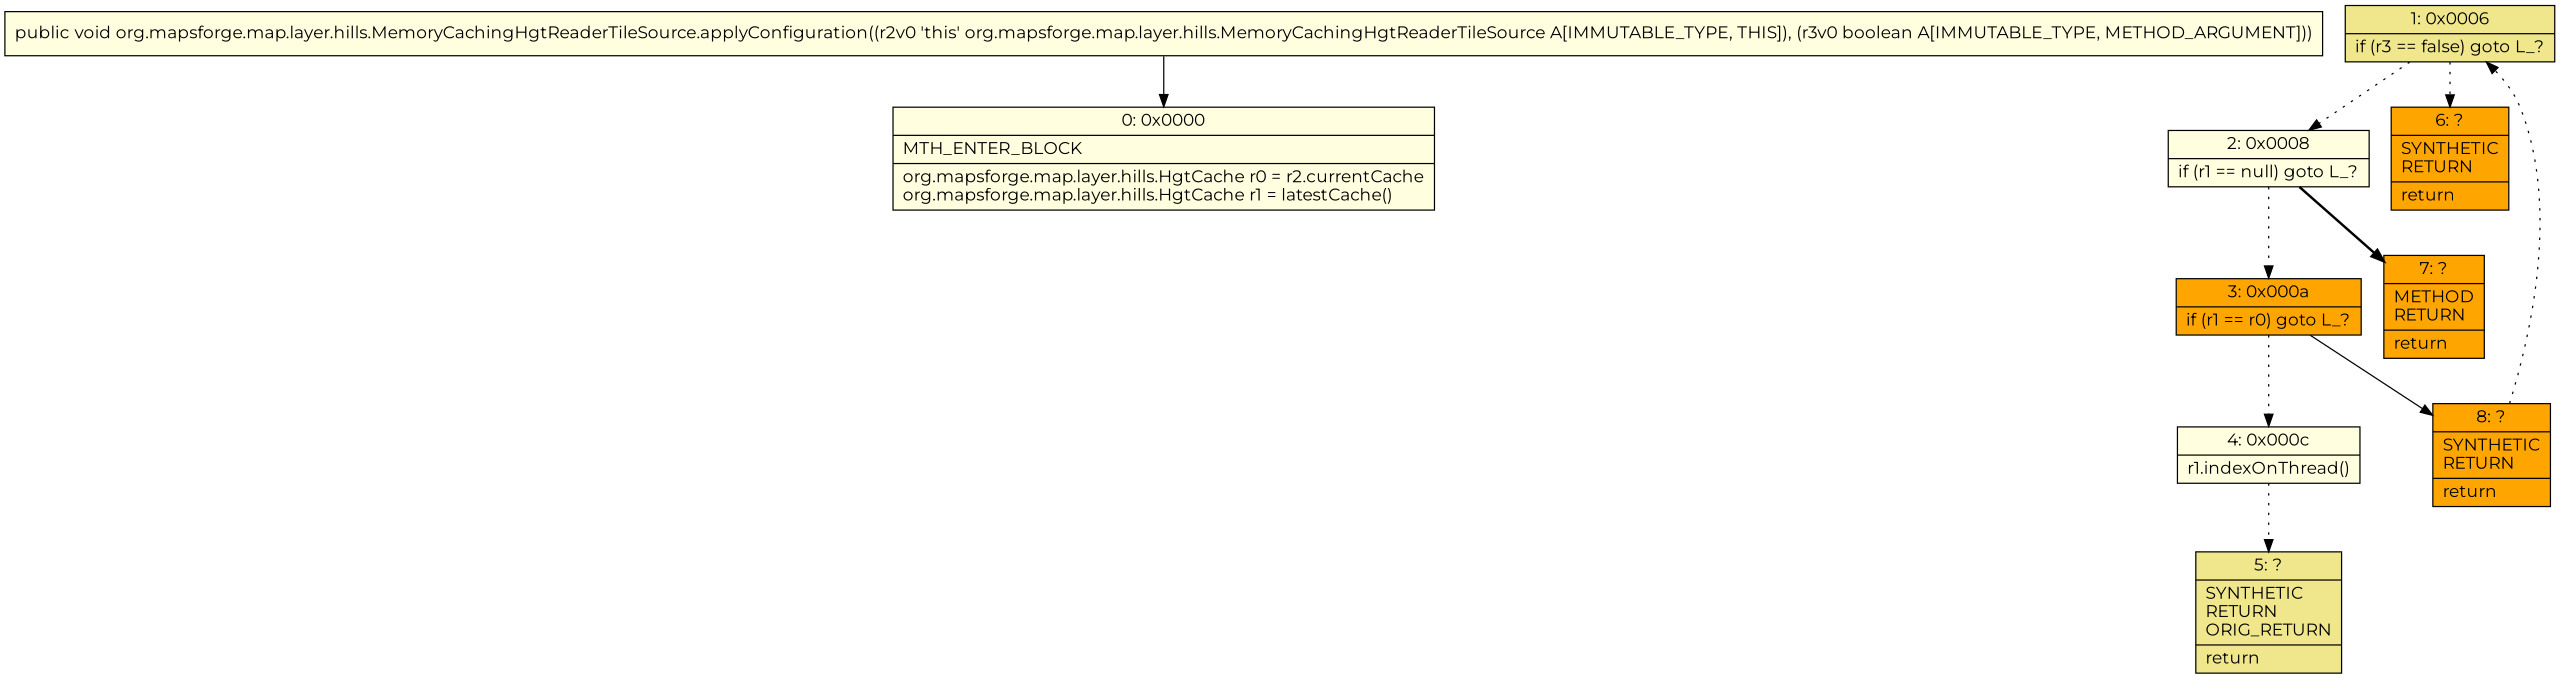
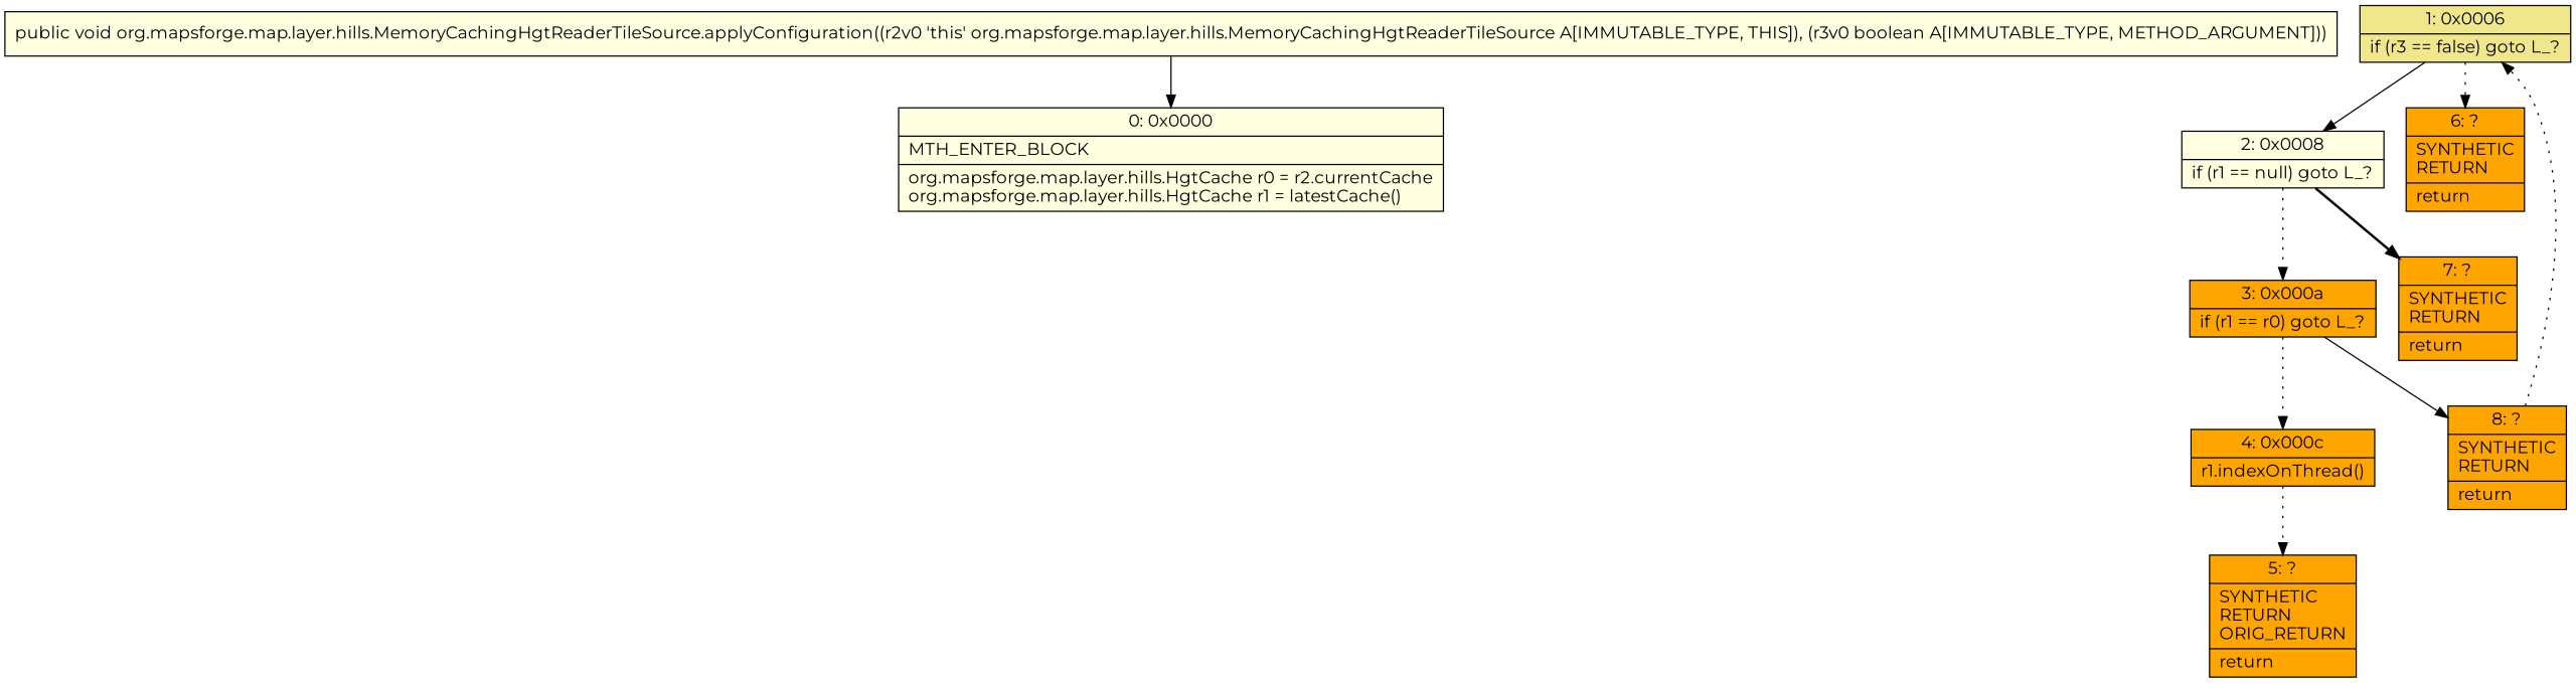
  digraph {
    fontname=Montserrat
    node [fillcolor=lightyellow fontname=Montserrat shape=record style=filled]
    edge [fontname=Montserrat style=dotted]
    n1 [label="{0\:\ 0x0000|MTH_ENTER_BLOCK\l|org.mapsforge.map.layer.hills.HgtCache r0 = r2.currentCache\lorg.mapsforge.map.layer.hills.HgtCache r1 = latestCache()\l}"]
    n2 [fillcolor=khaki label="{1\:\ 0x0006|if (r3 == false) goto L_?\l}"]
    n3 [label="{2\:\ 0x0008|if (r1 == null) goto L_?\l}"]
    n4 [fillcolor=orange label="{6\:\ ?|SYNTHETIC\lRETURN\l|return\l}"]
    n5 [fillcolor=orange label="{3\:\ 0x000a|if (r1 == r0) goto L_?\l}"]
-   n6 [fillcolor=orange label="{7\:\ ?|METHOD\lRETURN\l|return\l}"]
-   n7 [label="{4\:\ 0x000c|r1.indexOnThread()\l}"]
+   n6 [fillcolor=orange label="{7\:\ ?|SYNTHETIC\lRETURN\l|return\l}"]
+   n7 [fillcolor=orange label="{4\:\ 0x000c|r1.indexOnThread()\l}"]
    n8 [fillcolor=orange label="{8\:\ ?|SYNTHETIC\lRETURN\l|return\l}"]
-   n9 [fillcolor=khaki label="{5\:\ ?|SYNTHETIC\lRETURN\lORIG_RETURN\l|return\l}"]
+   n9 [fillcolor=orange label="{5\:\ ?|SYNTHETIC\lRETURN\lORIG_RETURN\l|return\l}"]
    n10 [label="{public void org.mapsforge.map.layer.hills.MemoryCachingHgtReaderTileSource.applyConfiguration((r2v0 'this' org.mapsforge.map.layer.hills.MemoryCachingHgtReaderTileSource A[IMMUTABLE_TYPE, THIS]), (r3v0 boolean A[IMMUTABLE_TYPE, METHOD_ARGUMENT])) }"]
-   n2 -> n3
+   n2 -> n3 [style=solid]
    n2 -> n4
    n3 -> n5
    n3 -> n6 [style=bold]
    n5 -> n7
    n5 -> n8 [style=solid]
    n7 -> n9
    n8 -> n2
    n10 -> n1 [style=solid]
  }
